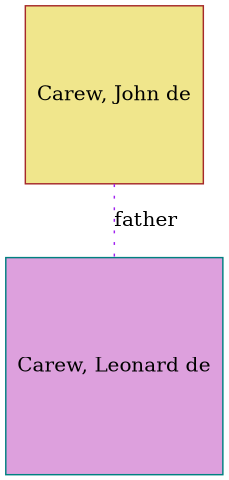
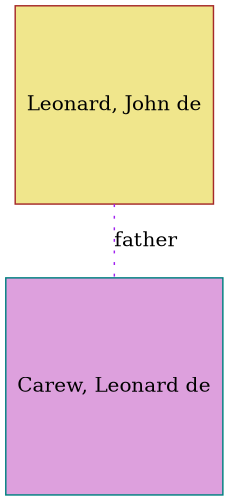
  digraph {
    node [regular=1 shape=box style=filled]
-   n1 [color=brown label="Carew, John de" fillcolor=khaki]
+   n1 [color=brown label="Leonard, John de" fillcolor=khaki]
    n2 [color=teal label="Carew, Leonard de" fillcolor=plum]
    n1 -> n2 [arrowsize=0.0 dir=none label=father color=purple style=dotted]
  }
